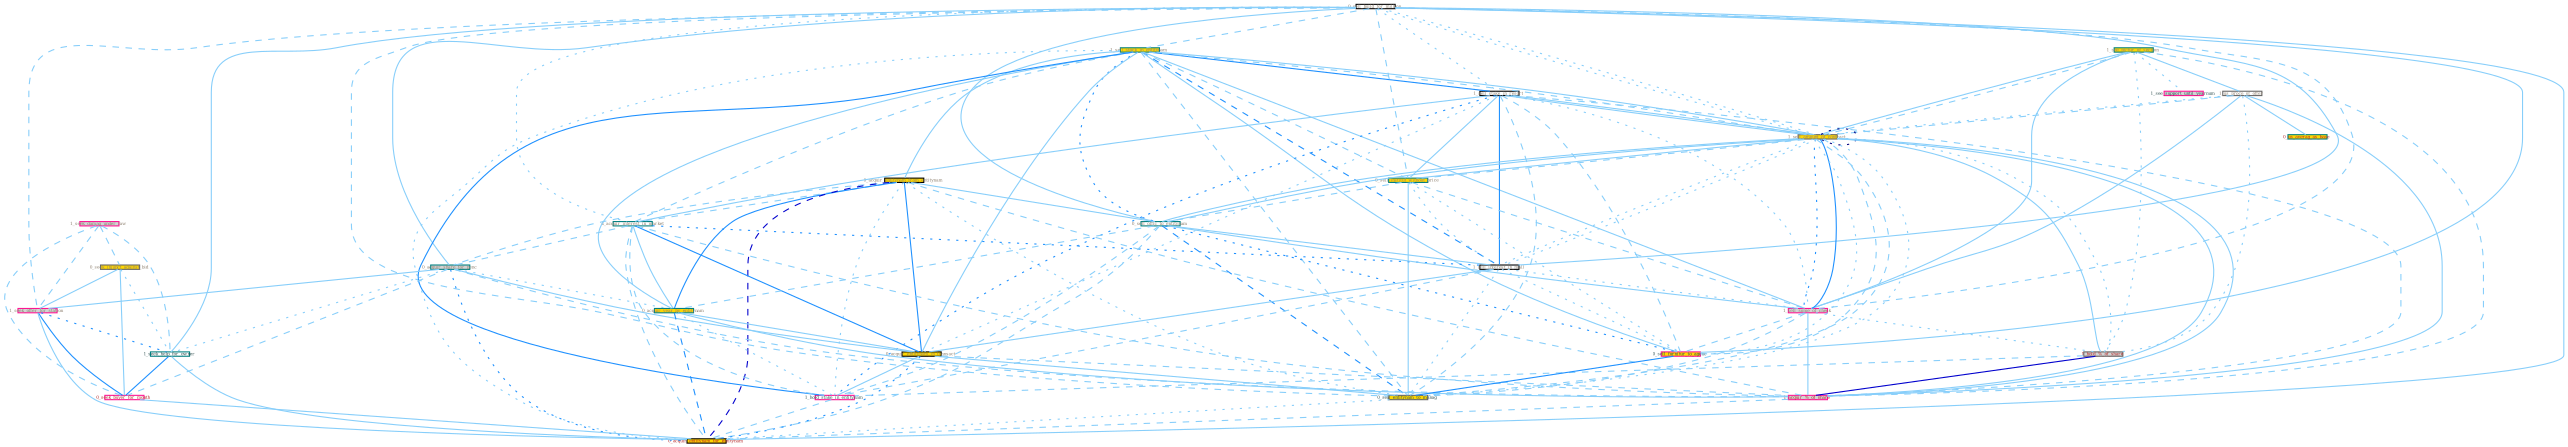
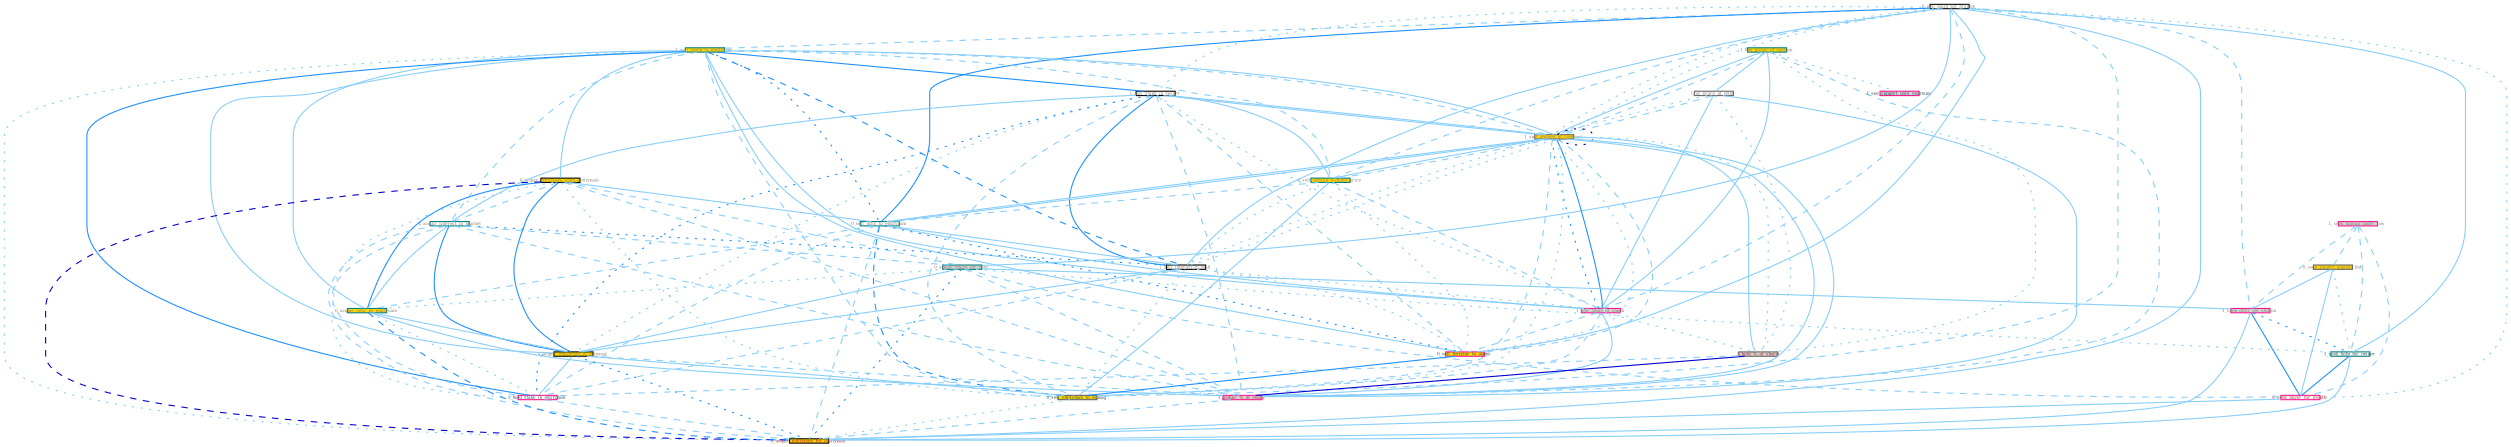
  graph {
    node [color=teal fillcolor=gold fixedsize=true fontcolor="#8b7d6b" fontsize=4 shape=polygon style=filled]
    edge [color="#87cefa" style=solid w=1]
    "0_sell_build_for_million " [color=black fillcolor=white height=.06 width=.5]
    "1_sell_stock_in_entitynam " [height=.06 width=.5]
    "1_sell_stake_in_resort " [color=black fillcolor=white height=.06 width=.5]
    "1_see_pictur_of_section " [height=.06 width=.5]
    "0_acquir_entitynam_from_entitynam " [color=black height=.06 width=.5]
    "1_us_proce_of_offer " [color=gray40 fillcolor=white height=.06 width=.5]
    "1_sell_amount_of_contract " [color=gray40 height=.06 width=.5]
    "0_sell_institut_without_price " [height=.06 width=.5]
    n9 [fillcolor=white height=.06 label="4_acquir_interest_in_market" width=.5]
    "1_seek_damag_under_law " [color=deeppink fillcolor=lightgrey height=.06 width=.5]
    "0_sell_offic_to_entitynam " [fillcolor=white height=.06 width=.5]
    "0_seek_injunct_against_bid " [color=gray40 height=.06 width=.5]
    "1_sell_interest_in_mall " [color=black fillcolor=white height=.06 width=.5]
    "0_acquir_share_for_penc " [fillcolor=lightgrey height=.06 width=.5]
    "0_acquir_year_by_entitynam " [height=.06 width=.5]
    "0_acquir_entitynam_in_transact " [color=black height=.06 width=.5]
    "1_sell_some_of_check " [color=deeppink fillcolor=lightgrey height=.06 width=.5]
    "1_seek_offer_for_station " [color=deeppink fillcolor=lightgrey height=.06 width=.5]
    "1_hold_%_of_share " [color=gray40 fillcolor=lightgrey fontcolor="#b22222" height=.06 width=.5]
    "0_seek_buyer_for_month " [color=deeppink fillcolor=white fontcolor="#b22222" height=.06 width=.5]
    "1_acquir_%_of_share " [color=deeppink fillcolor=lightgrey fontcolor="#b22222" height=.06 width=.5]
-   "0_us_averag_as_base " [fontcolor="#b22222" height=.06 width=.5]
    "0_acquir_entitynam_for_entitynam " [color=black fontcolor="#b22222" height=.06 width=.5]
    "1_seek_help_for_owner " [fillcolor=white fontcolor="#2f4f4f" height=.06 width=.5]
    "0_sell_furnitur_to_agenc " [color=deeppink fontcolor="#2f4f4f" height=.06 width=.5]
    "0_sell_entitynam_to_manag " [color=gray40 fontcolor="#2f4f4f" height=.06 width=.5]
    "1_hold_stake_in_entitynam " [color=deeppink fillcolor=white fontcolor="#2f4f4f" height=.06 width=.5]
    "1_see_support_until_yearnum " [color=deeppink fillcolor=lightgrey fontcolor="#2f4f4f" height=.06 width=.5]
    subgraph sub_1 {
      "0_sell_build_for_million "
      "1_sell_stock_in_entitynam "
      "1_sell_stake_in_resort "
      "1_see_pictur_of_section "
      "0_acquir_entitynam_from_entitynam "
      "1_us_proce_of_offer "
      "1_sell_amount_of_contract "
      "0_sell_institut_without_price "
      n9
      "1_seek_damag_under_law "
      "0_sell_offic_to_entitynam "
      "0_seek_injunct_against_bid "
      "1_sell_interest_in_mall "
      "0_acquir_share_for_penc "
      "0_acquir_year_by_entitynam "
      "0_acquir_entitynam_in_transact "
      "1_sell_some_of_check "
      "1_seek_offer_for_station "
    }
    subgraph sub_2 {
      "1_hold_%_of_share "
      "0_seek_buyer_for_month "
      "1_acquir_%_of_share "
-     "0_us_averag_as_base "
      "0_acquir_entitynam_for_entitynam "
    }
    "0_sell_build_for_million " -- "1_sell_stock_in_entitynam " [style=dashed]
    "0_sell_build_for_million " -- "1_sell_stake_in_resort " [style=dotted]
    "0_sell_build_for_million " -- "1_sell_amount_of_contract " [style=dotted]
    "0_sell_build_for_million " -- "1_sell_amount_of_contract " [style=dotted]
    "0_sell_build_for_million " -- "0_sell_institut_without_price " [style=dashed]
-   "0_sell_build_for_million " -- "0_sell_offic_to_entitynam "
+   "0_sell_build_for_million " -- "0_sell_offic_to_entitynam " [color="#1e90ff"]
    "0_sell_build_for_million " -- "1_sell_interest_in_mall "
    "0_sell_build_for_million " -- "0_acquir_share_for_penc "
    "0_sell_build_for_million " -- "1_sell_some_of_check " [style=dashed]
    "0_sell_build_for_million " -- "1_seek_offer_for_station " [style=dashed]
-   "0_sell_build_for_million " -- n9 [style=dotted]
+   "0_sell_build_for_million " -- "0_seek_buyer_for_month " [style=dotted]
    "0_sell_build_for_million " -- "0_acquir_entitynam_for_entitynam "
    "0_sell_build_for_million " -- "1_seek_help_for_owner "
    "0_sell_build_for_million " -- "0_sell_furnitur_to_agenc "
    "0_sell_build_for_million " -- "0_sell_entitynam_to_manag " [style=dashed]
    "1_sell_stock_in_entitynam " -- "1_sell_stake_in_resort " [color="#1e90ff" w=2]
    "1_sell_stock_in_entitynam " -- "0_acquir_entitynam_from_entitynam "
    "1_sell_stock_in_entitynam " -- "1_sell_amount_of_contract " [style=dashed]
    "1_sell_stock_in_entitynam " -- "1_sell_amount_of_contract "
    "1_sell_stock_in_entitynam " -- "0_sell_institut_without_price " [style=dashed]
    "1_sell_stock_in_entitynam " -- n9 [style=dashed]
    "1_sell_stock_in_entitynam " -- "0_sell_offic_to_entitynam " [color="#1e90ff" style=dotted w=2]
    "1_sell_stock_in_entitynam " -- "1_sell_interest_in_mall " [color="#1e90ff" style=dashed w=2]
    "1_sell_stock_in_entitynam " -- "0_acquir_year_by_entitynam "
    "1_sell_stock_in_entitynam " -- "0_acquir_entitynam_in_transact "
    "1_sell_stock_in_entitynam " -- "1_sell_some_of_check "
    "1_sell_stock_in_entitynam " -- "0_acquir_entitynam_for_entitynam " [style=dotted]
    "1_sell_stock_in_entitynam " -- "0_sell_furnitur_to_agenc "
    "1_sell_stock_in_entitynam " -- "0_sell_entitynam_to_manag " [style=dashed]
    "1_sell_stock_in_entitynam " -- "1_hold_stake_in_entitynam " [color="#1e90ff" w=2]
    "1_sell_stake_in_resort " -- "1_sell_amount_of_contract "
    "1_sell_stake_in_resort " -- "1_sell_amount_of_contract "
    "1_sell_stake_in_resort " -- "0_sell_institut_without_price "
    "1_sell_stake_in_resort " -- n9
    "1_sell_stake_in_resort " -- "1_sell_interest_in_mall " [color="#1e90ff" w=2]
    "1_sell_stake_in_resort " -- "0_acquir_entitynam_in_transact " [style=dotted]
    "1_sell_stake_in_resort " -- "1_sell_some_of_check " [style=dotted]
    "1_sell_stake_in_resort " -- "1_acquir_%_of_share " [style=dashed]
    "1_sell_stake_in_resort " -- "0_sell_furnitur_to_agenc " [style=dashed]
    "1_sell_stake_in_resort " -- "0_sell_entitynam_to_manag " [style=dashed]
    "1_sell_stake_in_resort " -- "1_hold_stake_in_entitynam " [color="#1e90ff" style=dotted w=2]
    "1_see_pictur_of_section " -- "1_us_proce_of_offer "
    "1_see_pictur_of_section " -- "1_sell_amount_of_contract "
    "1_see_pictur_of_section " -- "1_sell_amount_of_contract " [style=dashed]
    "1_see_pictur_of_section " -- "1_sell_some_of_check "
    "1_see_pictur_of_section " -- "1_hold_%_of_share " [style=dotted]
    "1_see_pictur_of_section " -- "1_acquir_%_of_share " [style=dashed]
    "1_see_pictur_of_section " -- "1_see_support_until_yearnum " [style=dotted]
    "0_acquir_entitynam_from_entitynam " -- n9 [style=dashed]
    "0_acquir_entitynam_from_entitynam " -- "0_sell_offic_to_entitynam "
    "0_acquir_entitynam_from_entitynam " -- "0_acquir_share_for_penc " [style=dashed]
    "0_acquir_entitynam_from_entitynam " -- "0_acquir_year_by_entitynam " [color="#1e90ff" w=2]
    "0_acquir_entitynam_from_entitynam " -- "0_acquir_entitynam_in_transact " [color="#1e90ff" w=2]
    "0_acquir_entitynam_from_entitynam " -- "1_acquir_%_of_share " [style=dashed]
    "0_acquir_entitynam_from_entitynam " -- "0_acquir_entitynam_for_entitynam " [color="#0000cd" style=dashed w=3]
    "0_acquir_entitynam_from_entitynam " -- "0_sell_entitynam_to_manag " [style=dotted]
    "0_acquir_entitynam_from_entitynam " -- "1_hold_stake_in_entitynam " [style=dotted]
    "1_us_proce_of_offer " -- "1_sell_amount_of_contract " [style=dotted]
    "1_us_proce_of_offer " -- "1_sell_amount_of_contract " [style=dashed]
    "1_us_proce_of_offer " -- "1_sell_some_of_check "
    "1_us_proce_of_offer " -- "1_hold_%_of_share " [style=dotted]
    "1_us_proce_of_offer " -- "1_acquir_%_of_share "
-   "1_us_proce_of_offer " -- "0_us_averag_as_base "
    "1_sell_amount_of_contract " -- "1_sell_amount_of_contract " [color="#000080" style=dotted w=4]
    "1_sell_amount_of_contract " -- "0_sell_institut_without_price "
    "1_sell_amount_of_contract " -- "0_sell_offic_to_entitynam "
    "1_sell_amount_of_contract " -- "1_sell_interest_in_mall " [style=dotted]
    "1_sell_amount_of_contract " -- "1_sell_interest_in_mall " [style=dotted]
    "1_sell_amount_of_contract " -- "1_sell_some_of_check " [color="#1e90ff" style=dotted w=2]
    "1_sell_amount_of_contract " -- "1_sell_some_of_check " [color="#1e90ff" w=2]
    "1_sell_amount_of_contract " -- "1_hold_%_of_share "
    "1_sell_amount_of_contract " -- "1_hold_%_of_share " [style=dotted]
    "1_sell_amount_of_contract " -- "1_acquir_%_of_share "
    "1_sell_amount_of_contract " -- "1_acquir_%_of_share "
    "1_sell_amount_of_contract " -- "0_sell_furnitur_to_agenc " [style=dotted]
    "1_sell_amount_of_contract " -- "0_sell_furnitur_to_agenc " [style=dashed]
    "1_sell_amount_of_contract " -- "0_sell_entitynam_to_manag " [style=dashed]
    "1_sell_amount_of_contract " -- "0_sell_entitynam_to_manag " [style=dotted]
    "0_sell_institut_without_price " -- "1_sell_amount_of_contract " [style=dashed]
    "0_sell_institut_without_price " -- "0_sell_offic_to_entitynam " [style=dashed]
    "0_sell_institut_without_price " -- "1_sell_interest_in_mall " [style=dotted]
    "0_sell_institut_without_price " -- "1_sell_some_of_check " [style=dashed]
    "0_sell_institut_without_price " -- "0_sell_furnitur_to_agenc " [style=dotted]
    "0_sell_institut_without_price " -- "0_sell_entitynam_to_manag "
    n9 -- "1_sell_interest_in_mall " [color="#1e90ff" style=dotted w=2]
    n9 -- "0_acquir_share_for_penc " [style=dashed]
    n9 -- "0_acquir_year_by_entitynam "
    n9 -- "0_acquir_entitynam_in_transact " [color="#1e90ff" w=2]
    n9 -- "1_acquir_%_of_share " [style=dashed]
    n9 -- "0_acquir_entitynam_for_entitynam " [style=dashed]
    n9 -- "1_hold_stake_in_entitynam " [style=dashed]
    "1_seek_damag_under_law " -- "0_seek_injunct_against_bid " [style=dashed]
    "1_seek_damag_under_law " -- "1_seek_offer_for_station " [style=dashed]
    "1_seek_damag_under_law " -- "0_seek_buyer_for_month " [style=dashed]
    "1_seek_damag_under_law " -- "1_seek_help_for_owner " [style=dashed]
    "0_sell_offic_to_entitynam " -- "1_sell_amount_of_contract "
    "0_sell_offic_to_entitynam " -- "1_sell_interest_in_mall "
    "0_sell_offic_to_entitynam " -- "0_acquir_year_by_entitynam " [style=dashed]
    "0_sell_offic_to_entitynam " -- "1_sell_some_of_check "
    "0_sell_offic_to_entitynam " -- "0_acquir_entitynam_for_entitynam " [style=dashed]
    "0_sell_offic_to_entitynam " -- "0_sell_furnitur_to_agenc " [color="#1e90ff" style=dotted w=2]
    "0_sell_offic_to_entitynam " -- "0_sell_entitynam_to_manag " [color="#1e90ff" style=dashed w=2]
    "0_sell_offic_to_entitynam " -- "1_hold_stake_in_entitynam " [style=dashed]
    "0_seek_injunct_against_bid " -- "1_seek_offer_for_station "
    "0_seek_injunct_against_bid " -- "0_seek_buyer_for_month "
    "0_seek_injunct_against_bid " -- "1_seek_help_for_owner " [style=dotted]
    "1_sell_interest_in_mall " -- "0_acquir_entitynam_in_transact "
    "1_sell_interest_in_mall " -- "1_sell_some_of_check " [style=dotted]
    "1_sell_interest_in_mall " -- "0_sell_furnitur_to_agenc " [style=dotted]
    "1_sell_interest_in_mall " -- "0_sell_entitynam_to_manag " [style=dotted]
    "1_sell_interest_in_mall " -- "1_hold_stake_in_entitynam " [style=dashed]
    "0_acquir_share_for_penc " -- "0_acquir_year_by_entitynam " [style=dotted]
    "0_acquir_share_for_penc " -- "0_acquir_entitynam_in_transact "
    "0_acquir_share_for_penc " -- "1_seek_offer_for_station "
    "0_acquir_share_for_penc " -- "0_seek_buyer_for_month " [style=dashed]
    "0_acquir_share_for_penc " -- "1_acquir_%_of_share " [style=dashed]
    "0_acquir_share_for_penc " -- "0_acquir_entitynam_for_entitynam " [color="#1e90ff" style=dotted w=2]
    "0_acquir_share_for_penc " -- "1_seek_help_for_owner " [style=dotted]
    "0_acquir_year_by_entitynam " -- "0_acquir_entitynam_in_transact "
    "0_acquir_year_by_entitynam " -- "1_acquir_%_of_share "
    "0_acquir_year_by_entitynam " -- "0_acquir_entitynam_for_entitynam " [color="#1e90ff" style=dashed w=2]
    "0_acquir_year_by_entitynam " -- "1_hold_stake_in_entitynam " [style=dotted]
    "0_acquir_entitynam_in_transact " -- "1_acquir_%_of_share " [style=dashed]
    "0_acquir_entitynam_in_transact " -- "0_acquir_entitynam_for_entitynam " [color="#1e90ff" style=dotted w=2]
    "0_acquir_entitynam_in_transact " -- "0_sell_entitynam_to_manag "
    "0_acquir_entitynam_in_transact " -- "1_hold_stake_in_entitynam "
    "1_sell_some_of_check " -- "1_hold_%_of_share " [style=dotted]
    "1_sell_some_of_check " -- "1_acquir_%_of_share "
    "1_sell_some_of_check " -- "0_sell_furnitur_to_agenc " [style=dashed]
    "1_sell_some_of_check " -- "0_sell_entitynam_to_manag " [style=dashed]
    "1_seek_offer_for_station " -- "0_seek_buyer_for_month " [color="#1e90ff" w=2]
    "1_seek_offer_for_station " -- "0_acquir_entitynam_for_entitynam "
    "1_seek_offer_for_station " -- "1_seek_help_for_owner " [color="#1e90ff" style=dotted w=2]
    "1_hold_%_of_share " -- "1_acquir_%_of_share " [color="#0000cd" w=3]
    "1_hold_%_of_share " -- "1_hold_stake_in_entitynam " [style=dashed]
    "0_seek_buyer_for_month " -- "0_acquir_entitynam_for_entitynam "
    "1_acquir_%_of_share " -- "0_acquir_entitynam_for_entitynam " [style=dashed]
    "1_seek_help_for_owner " -- "0_seek_buyer_for_month " [color="#1e90ff" w=2]
    "1_seek_help_for_owner " -- "0_acquir_entitynam_for_entitynam "
    "0_sell_furnitur_to_agenc " -- "0_sell_entitynam_to_manag " [color="#1e90ff" w=2]
    "0_sell_entitynam_to_manag " -- "0_acquir_entitynam_for_entitynam " [style=dotted]
    "1_hold_stake_in_entitynam " -- "0_acquir_entitynam_for_entitynam " [style=dashed]
  }
